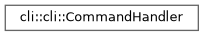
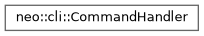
  digraph {
    rankdir=LR
-   n1 [color=grey40 fillcolor=white fontname=Helvetica fontsize=10 height=0.2 label="cli::cli::CommandHandler" shape=box style=filled width=0.4]
+   n1 [color=grey40 fillcolor=white fontname=Helvetica fontsize=10 height=0.2 label="neo::cli::CommandHandler" shape=box style=filled width=0.4]
  }
